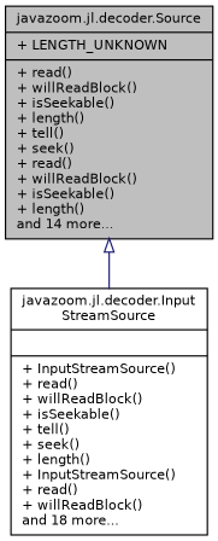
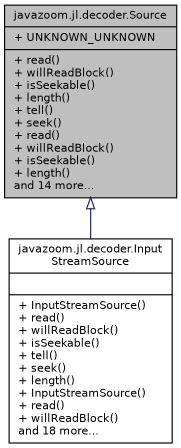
  digraph {
    node [color=black fontname=Helvetica fontsize=10 shape=record style=filled]
-   n1 [fillcolor=grey75 fontcolor=black height=0.2 label="{javazoom.jl.decoder.Source\n|+ LENGTH_UNKNOWN\l|+ read()\l+ willReadBlock()\l+ isSeekable()\l+ length()\l+ tell()\l+ seek()\l+ read()\l+ willReadBlock()\l+ isSeekable()\l+ length()\land 14 more...\l}" width=0.4]
+   n1 [fillcolor=grey75 fontcolor=black height=0.2 label="{javazoom.jl.decoder.Source\n|+ UNKNOWN_UNKNOWN\l|+ read()\l+ willReadBlock()\l+ isSeekable()\l+ length()\l+ tell()\l+ seek()\l+ read()\l+ willReadBlock()\l+ isSeekable()\l+ length()\land 14 more...\l}" width=0.4]
    n2 [fillcolor=white height=0.2 label="{javazoom.jl.decoder.Input\lStreamSource\n||+ InputStreamSource()\l+ read()\l+ willReadBlock()\l+ isSeekable()\l+ tell()\l+ seek()\l+ length()\l+ InputStreamSource()\l+ read()\l+ willReadBlock()\land 18 more...\l}" width=0.4]
    n1 -> n2 [arrowtail=onormal color=midnightblue dir=back fontname=Helvetica fontsize=10 labelfontname=Helvetica labelfontsize=10 style=solid]
  }
